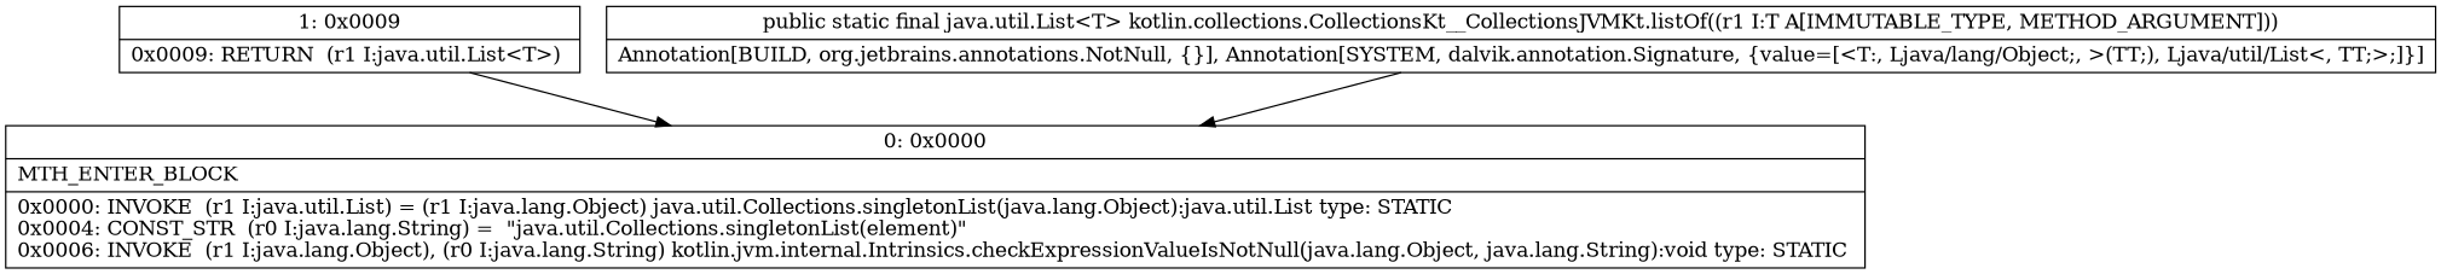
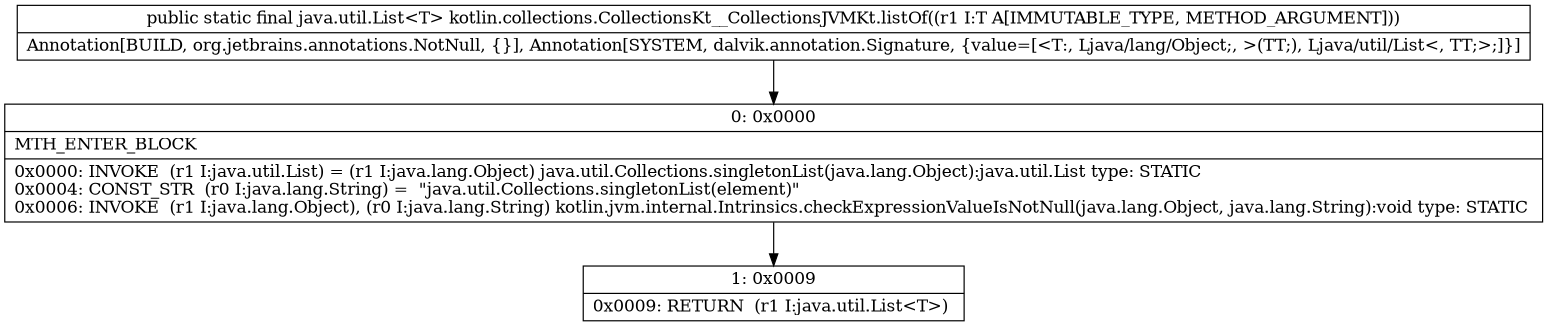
  digraph {
    node [shape=record]
    n1 [label="{0\:\ 0x0000|MTH_ENTER_BLOCK\l|0x0000: INVOKE  (r1 I:java.util.List) = (r1 I:java.lang.Object) java.util.Collections.singletonList(java.lang.Object):java.util.List type: STATIC \l0x0004: CONST_STR  (r0 I:java.lang.String) =  \"java.util.Collections.singletonList(element)\" \l0x0006: INVOKE  (r1 I:java.lang.Object), (r0 I:java.lang.String) kotlin.jvm.internal.Intrinsics.checkExpressionValueIsNotNull(java.lang.Object, java.lang.String):void type: STATIC \l}"]
    n2 [label="{1\:\ 0x0009|0x0009: RETURN  (r1 I:java.util.List\<T\>) \l}"]
    n3 [label="{public static final java.util.List\<T\> kotlin.collections.CollectionsKt__CollectionsJVMKt.listOf((r1 I:T A[IMMUTABLE_TYPE, METHOD_ARGUMENT]))  | Annotation[BUILD, org.jetbrains.annotations.NotNull, \{\}], Annotation[SYSTEM, dalvik.annotation.Signature, \{value=[\<T:, Ljava\/lang\/Object;, \>(TT;), Ljava\/util\/List\<, TT;\>;]\}]\l}"]
-   n2 -> n1
+   n1 -> n2
    n3 -> n1
  }
